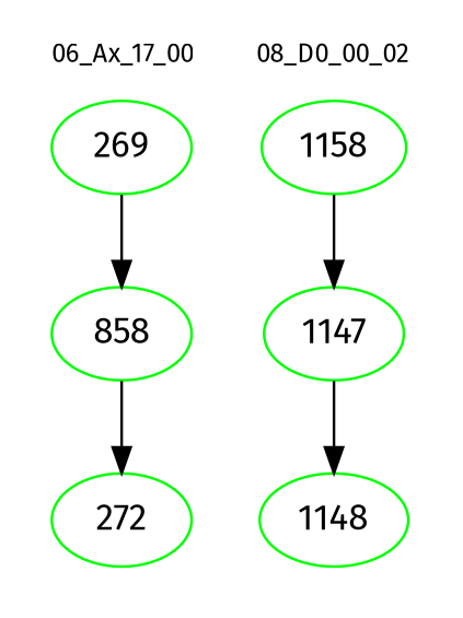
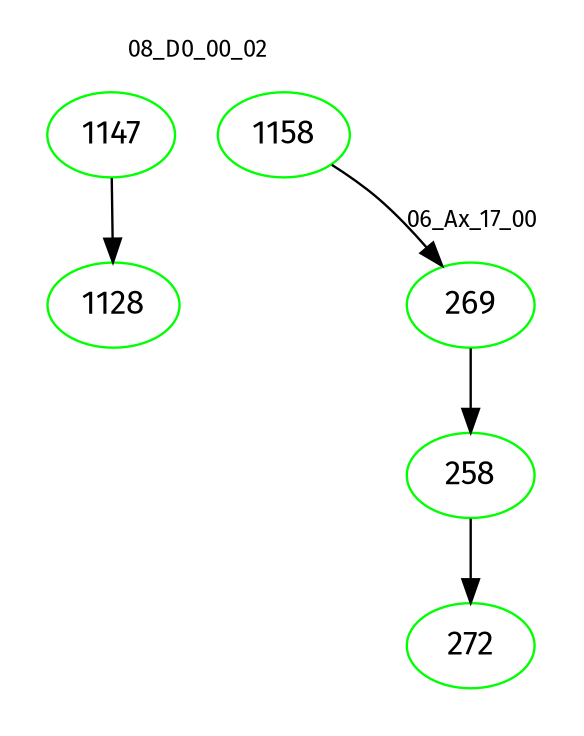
  digraph {
    fontname="Fira Sans"
    node [color=green fontname="Fira Sans"]
    edge [color=black fontname="Fira Sans"]
    n1 [label=269]
-   n2 [label=858]
+   n2 [label=258]
    n3 [label=272]
    n4 [label=1158]
    n5 [label=1147]
-   n6 [label=1148]
+   n6 [label=1128]
    subgraph cluster_1 {
      color=white
      fontsize=10
      label="06_Ax_17_00"
      n1
      n2
      n3
    }
    subgraph cluster_2 {
      color=white
      fontsize=10
      label="08_D0_00_02"
      n4
      n5
      n6
    }
    n1 -> n2
    n2 -> n3
-   n4 -> n5
+   n4 -> n1
    n5 -> n6
  }
